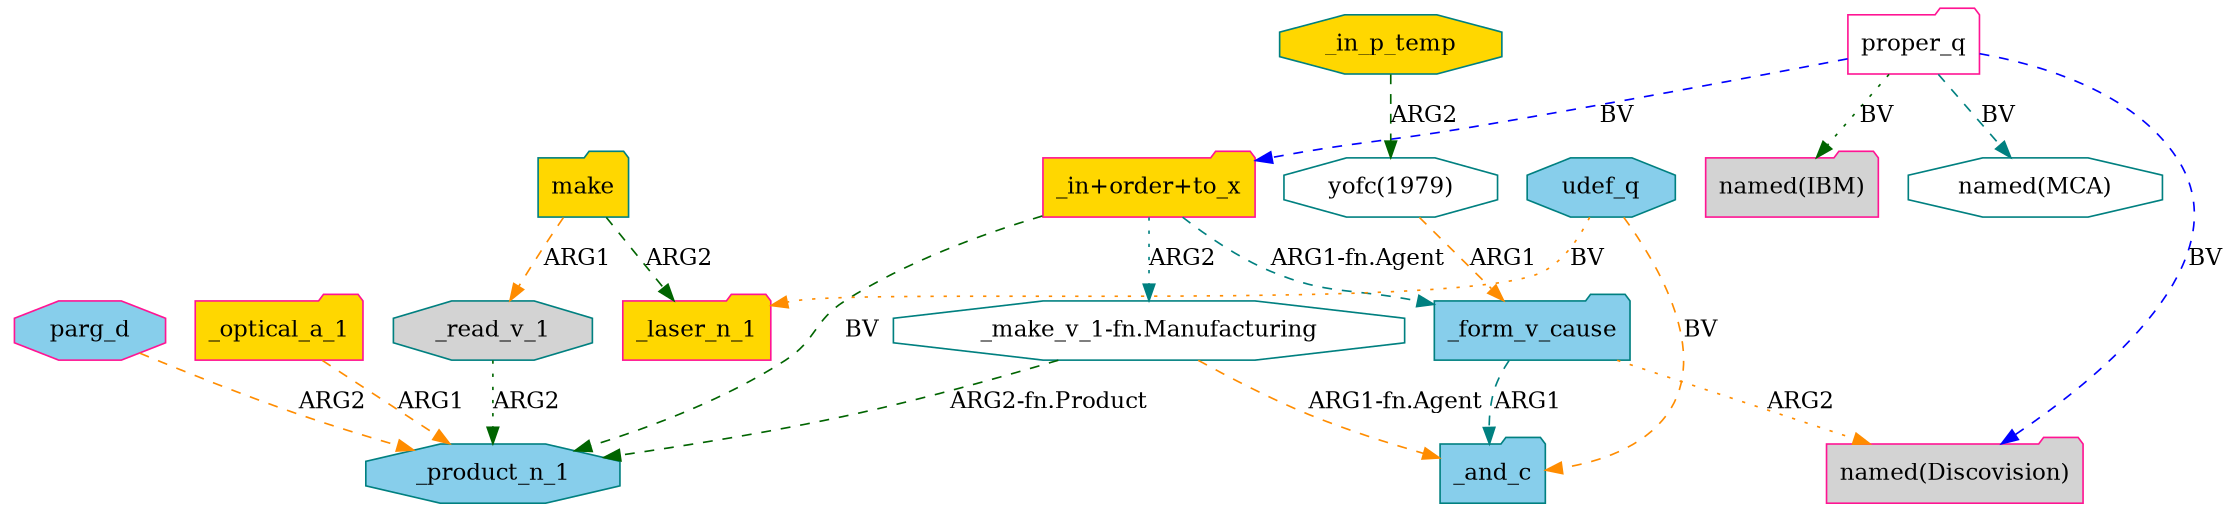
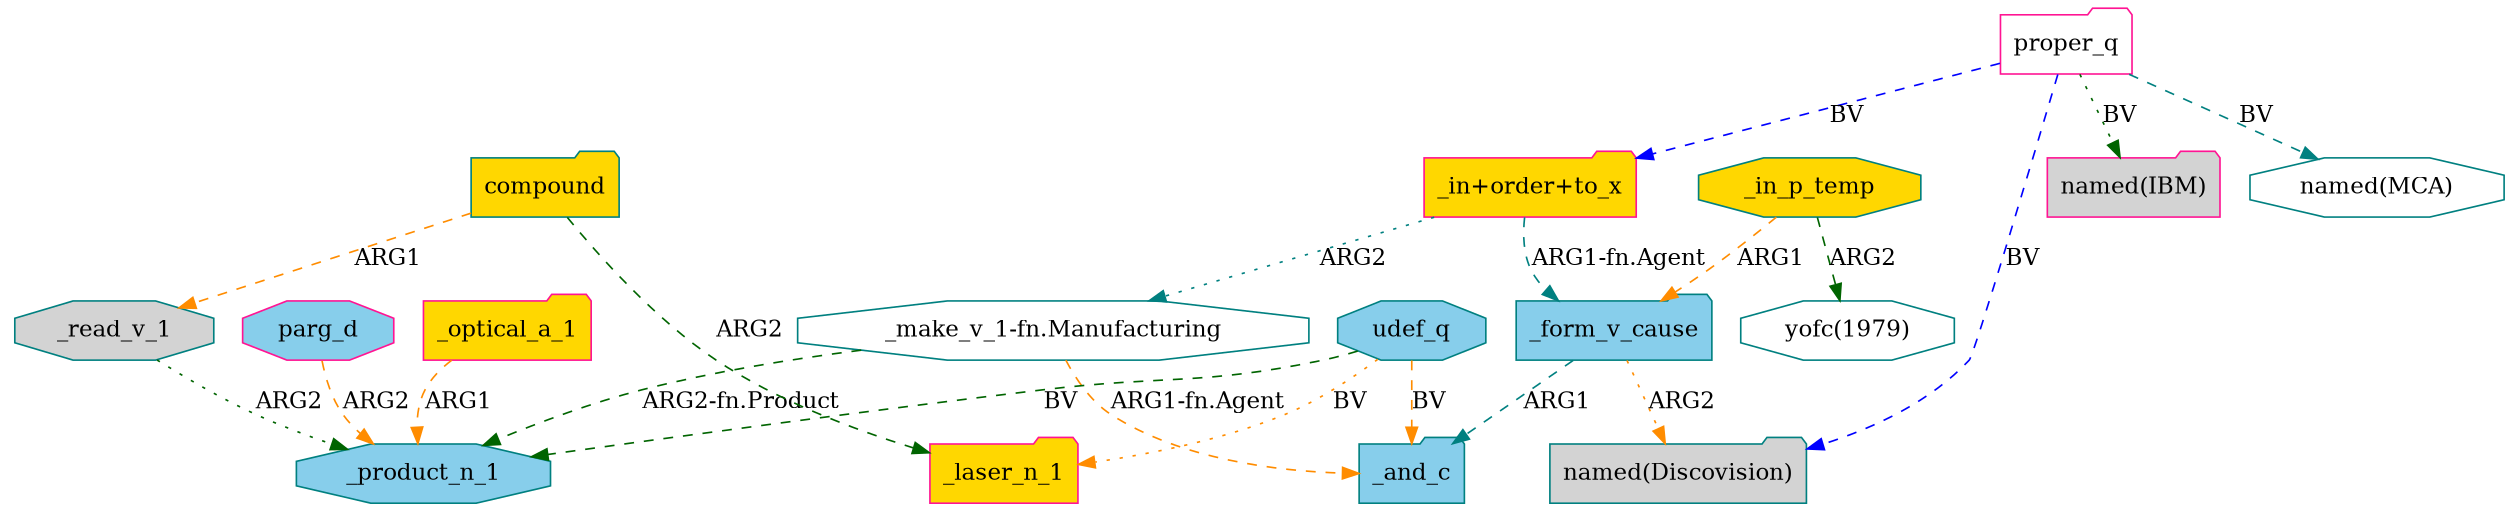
  digraph {
    node [color=teal fillcolor=skyblue shape=folder style=filled]
    edge [color=darkorange style=dashed]
    parg_d [color=deeppink shape=octagon]
    _product_n_1 [shape=octagon]
    _read_v_1 [fillcolor=lightgrey shape=octagon]
    "_make_v_1-fn.Manufacturing" [fillcolor=white shape=octagon]
    _and_c
    proper_q [color=deeppink fillcolor=white]
-   "named(Discovision)" [color=deeppink fillcolor=lightgrey]
+   "named(Discovision)" [fillcolor=lightgrey]
    "named(IBM)" [color=deeppink fillcolor=lightgrey]
    "named(MCA)" [fillcolor=white shape=octagon]
    "_in+order+to_x" [color=deeppink fillcolor=gold]
    "yofc(1979)" [fillcolor=white shape=octagon]
    _form_v_cause
    _optical_a_1 [color=deeppink fillcolor=gold]
    _in_p_temp [fillcolor=gold shape=octagon]
    udef_q [shape=octagon]
    _laser_n_1 [color=deeppink fillcolor=gold]
-   compound [fillcolor=gold label=make]
+   compound [fillcolor=gold]
    parg_d -> _product_n_1 [label=ARG2]
    _read_v_1 -> _product_n_1 [color=darkgreen label=ARG2 style=dotted]
    "_make_v_1-fn.Manufacturing" -> _product_n_1 [color=darkgreen label="ARG2-fn.Product"]
    "_make_v_1-fn.Manufacturing" -> _and_c [label="ARG1-fn.Agent"]
    proper_q -> "named(Discovision)" [color=blue label=BV]
    proper_q -> "named(IBM)" [color=darkgreen label=BV style=dotted]
    proper_q -> "named(MCA)" [color=teal label=BV]
    proper_q -> "_in+order+to_x" [color=blue label=BV]
    "_in+order+to_x" -> "_make_v_1-fn.Manufacturing" [color=teal label=ARG2 style=dotted]
    "_in+order+to_x" -> _form_v_cause [color=teal label="ARG1-fn.Agent"]
    _form_v_cause -> _and_c [color=teal label=ARG1]
    _form_v_cause -> "named(Discovision)" [label=ARG2 style=dotted]
    _optical_a_1 -> _product_n_1 [label=ARG1]
    _in_p_temp -> "yofc(1979)" [color=darkgreen label=ARG2]
-   "yofc(1979)" -> _form_v_cause [label=ARG1]
-   "_in+order+to_x" -> _product_n_1 [color=darkgreen label=BV]
+   _in_p_temp -> _form_v_cause [label=ARG1]
+   udef_q -> _product_n_1 [color=darkgreen label=BV]
    udef_q -> _and_c [label=BV]
    udef_q -> _laser_n_1 [label=BV style=dotted]
    compound -> _read_v_1 [label=ARG1]
    compound -> _laser_n_1 [color=darkgreen label=ARG2]
  }
